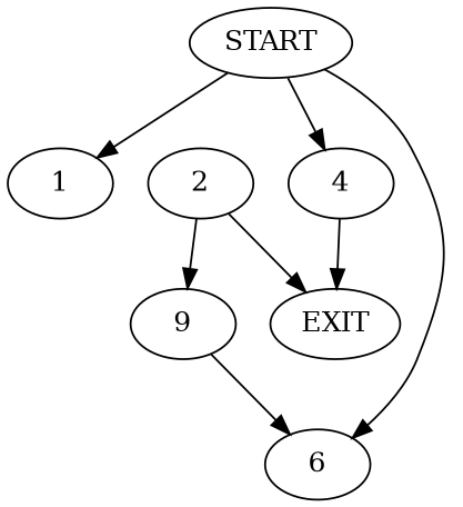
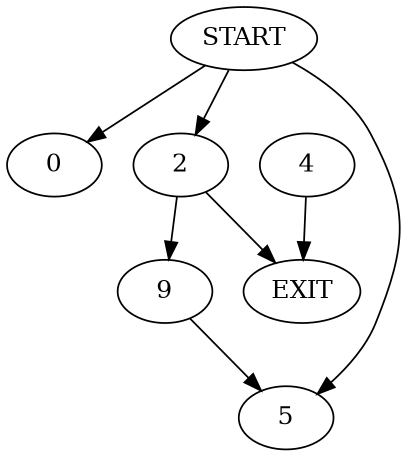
  digraph {
    n1 [label=START]
-   1
+   1 [label=0]
    2
-   5 [label=6]
+   5
    n5 [label=9]
    n6 [label=EXIT]
    4
    n1 -> 1
-   n1 -> 4
+   n1 -> 2
    n1 -> 5
    2 -> n5
    2 -> n6
    n5 -> 5
    4 -> n6
  }
